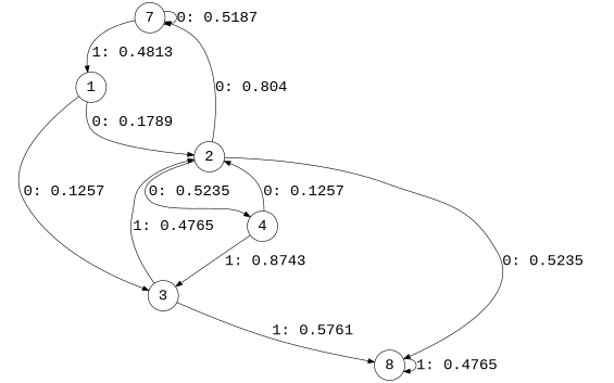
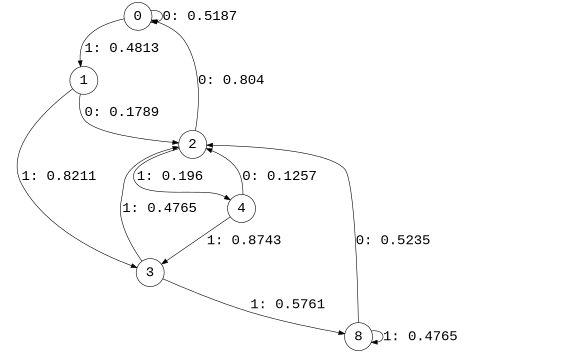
  digraph {
    fontname="Liberation Mono"
    node [fontname="Liberation Mono" fontsize=24 shape=circle]
    edge [fontname="Liberation Mono" fontsize=24]
-   0 [label=7]
+   0
    1
    2
    3
    4
    n6 [label=8]
    0 -> 0 [label="0: 0.5187   "]
    0 -> 1 [label="1: 0.4813   "]
    1 -> 2 [label="0: 0.1789   "]
-   1 -> 3 [label="0: 0.1257   "]
+   1 -> 3 [label="1: 0.8211   "]
    2 -> 0 [label="0: 0.804    "]
-   2 -> 4 [label="0: 0.5235   "]
+   2 -> 4 [label="1: 0.196    "]
    3 -> 2 [label="1: 0.4765   "]
    3 -> n6 [label="1: 0.5761   "]
    4 -> 2 [label="0: 0.1257   "]
    4 -> 3 [label="1: 0.8743   "]
-   2 -> n6 [label="0: 0.5235   "]
+   n6 -> 2 [label="0: 0.5235   "]
    n6 -> n6 [label="1: 0.4765   "]
  }
